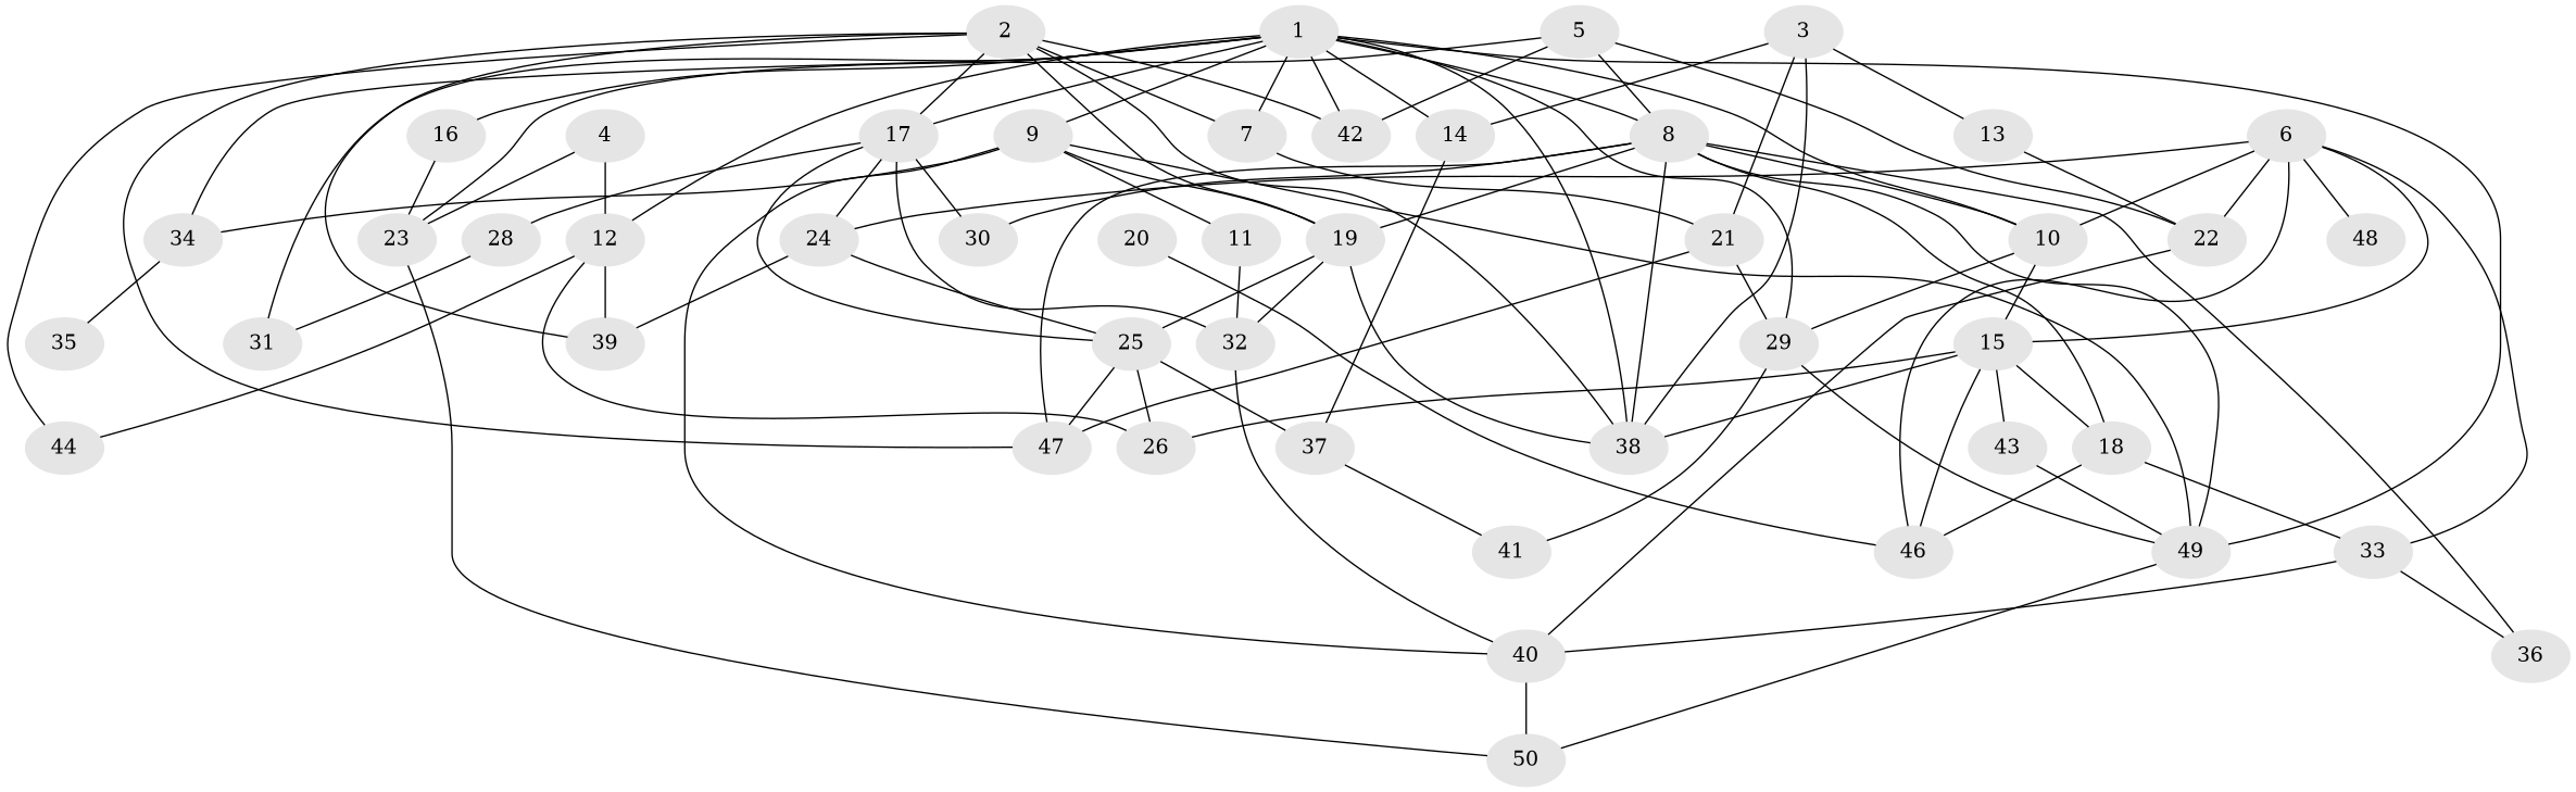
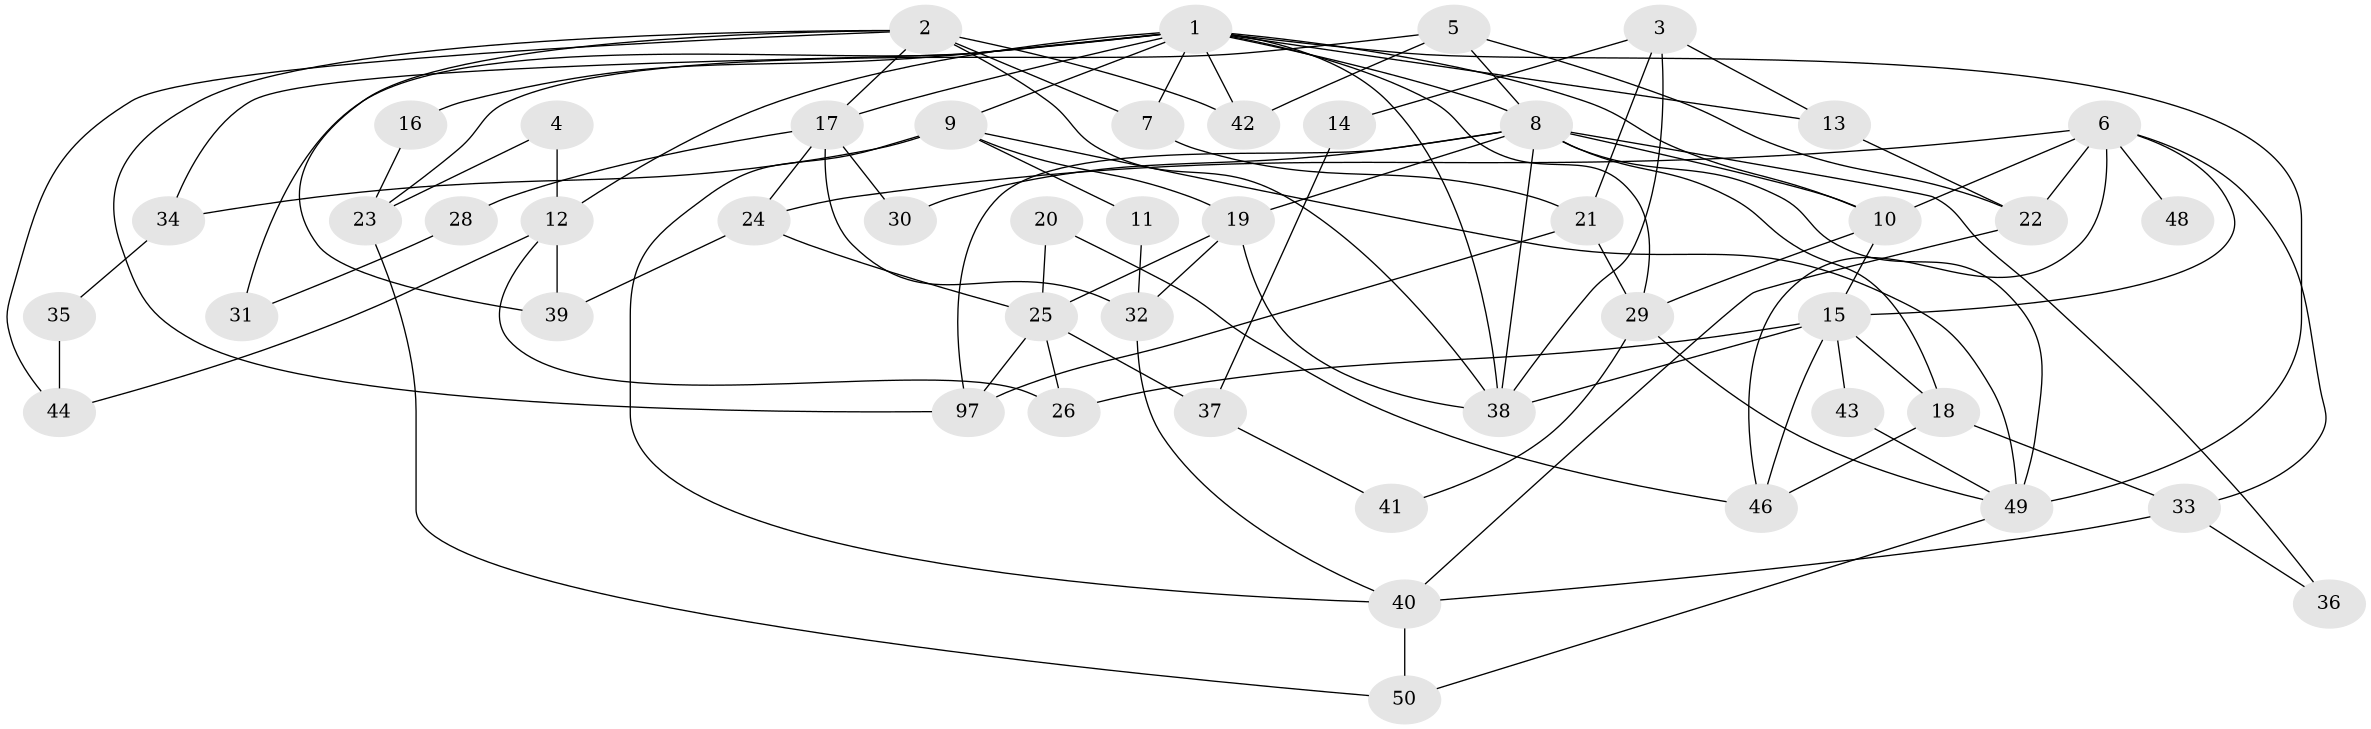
  graph {
    node [color=gray90 style=filled]
    edge [weight=1.0]
    1
    7
    8
    9
    10
    12
    14
    16
    17
    29
    31
    34
    38
    42
    49
    21
    19
-   47
+   47 [label=97]
    18
    30
    36
    11
    40
    15
    39
    44
    26
    37
    23
    24
    32
    28
    41
    35
    50
    2
    25
    3
    13
    22
    4
    5
    6
    33
    46
    48
    43
    20
    1 -- 7
    1 -- 8
    1 -- 9
    1 -- 10 [weight=3.0]
    1 -- 12 [weight=3.0]
-   1 -- 14
+   1 -- 13
    1 -- 16 [weight=2.0]
    1 -- 17
    1 -- 29
    1 -- 31 [weight=2.0]
    1 -- 34
    1 -- 38
    1 -- 42
    1 -- 49 [weight=2.0]
    7 -- 21
    8 -- 10
    8 -- 38
    8 -- 49
    8 -- 19
    8 -- 47 [weight=2.0]
    8 -- 18
    8 -- 30
    8 -- 36
    9 -- 34
    9 -- 49
    9 -- 19
    9 -- 11
    9 -- 40
    10 -- 29
    10 -- 15
    12 -- 39
    12 -- 44
    12 -- 26
    14 -- 37
    16 -- 23
    17 -- 30
    17 -- 24
    17 -- 32
    17 -- 28
    29 -- 49
    29 -- 41
    34 -- 35
    49 -- 50
    21 -- 29
    21 -- 47
    19 -- 38
    19 -- 32
    19 -- 25
    18 -- 33
    18 -- 46
    11 -- 32
    40 -- 50
    15 -- 38 [weight=2.0]
    15 -- 18
    15 -- 26
    15 -- 46
    15 -- 43
    37 -- 41
    23 -- 50
    24 -- 39
    24 -- 25
    32 -- 40
    28 -- 31
+   35 -- 44
    2 -- 7
    2 -- 17
    2 -- 38
    2 -- 42
-   2 -- 19
    2 -- 47
    2 -- 39
    2 -- 44
    25 -- 47
    25 -- 26
    25 -- 37
    3 -- 14
    3 -- 38
    3 -- 21
    3 -- 13
    13 -- 22
    22 -- 40
    4 -- 12
    4 -- 23
    5 -- 8
    5 -- 42
    5 -- 23
    5 -- 22
    6 -- 10
    6 -- 15
    6 -- 24
    6 -- 22
    6 -- 33
    6 -- 46
    6 -- 48
    33 -- 36
    33 -- 40
    43 -- 49
-   17 -- 25
+   20 -- 25
    20 -- 46
  }
